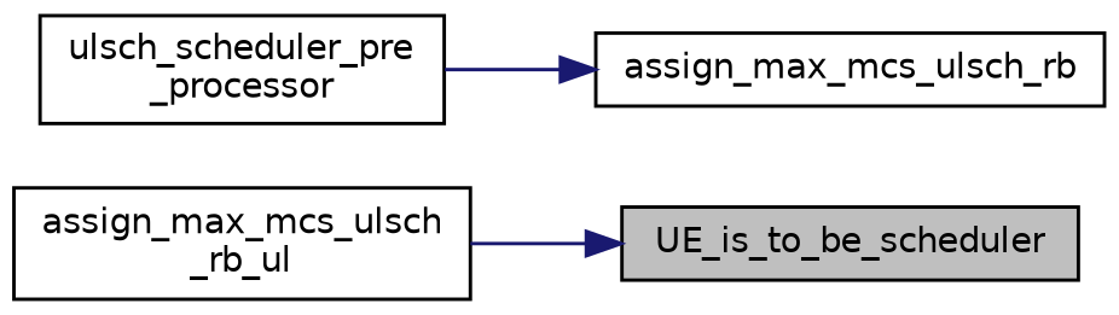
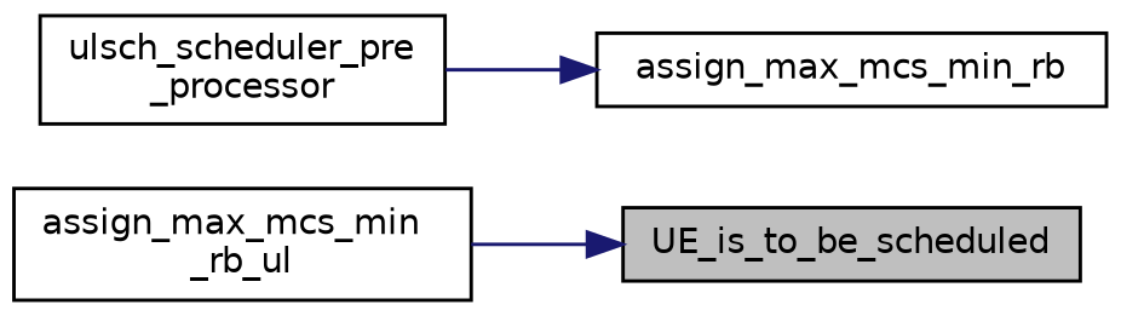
  digraph {
    rankdir=RL
    node [color=black fillcolor=white fontname=Helvetica fontsize=10 shape=record style=filled]
    edge [color=midnightblue dir=back fontname=Helvetica fontsize=10 labelfontname=Helvetica labelfontsize=10 style=solid]
-   n1 [fillcolor=grey75 fontcolor=black height=0.2 label=UE_is_to_be_scheduler width=0.4]
-   n2 [height=0.2 label="assign_max_mcs_ulsch\l_rb_ul" width=0.4]
-   n3 [height=0.2 label=assign_max_mcs_ulsch_rb width=0.4]
+   n1 [fillcolor=grey75 fontcolor=black height=0.2 label=UE_is_to_be_scheduled width=0.4]
+   n2 [height=0.2 label="assign_max_mcs_min\l_rb_ul" width=0.4]
+   n3 [height=0.2 label=assign_max_mcs_min_rb width=0.4]
    n4 [height=0.2 label="ulsch_scheduler_pre\l_processor" width=0.4]
    n1 -> n2
    n3 -> n4
  }
